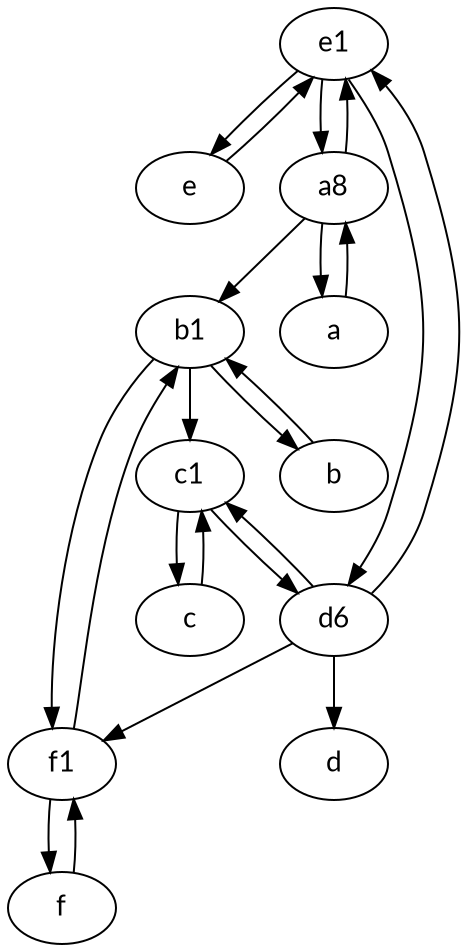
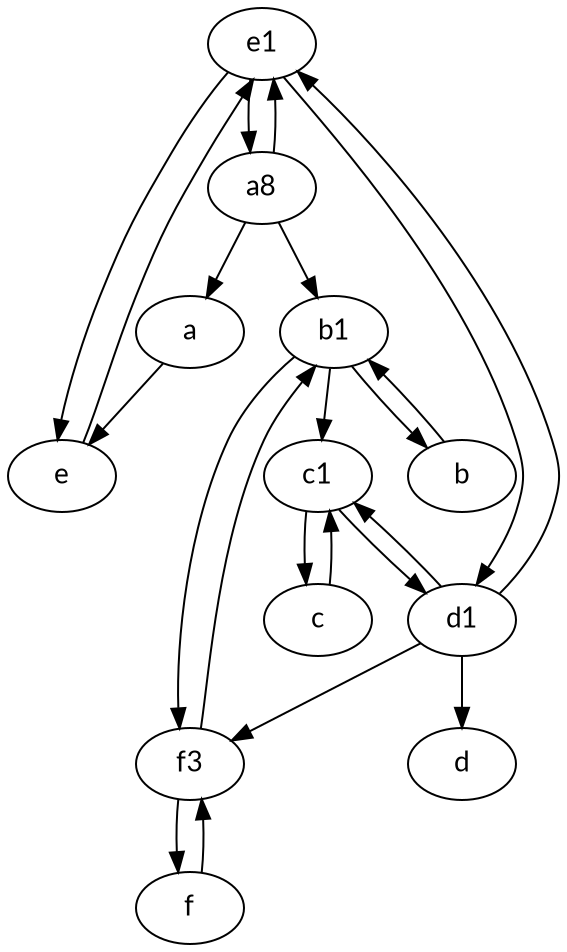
  digraph {
    fontname=Lato
    node [fontname=Lato]
    edge [fontname=Lato]
    e1
    e
    n3 [label=a8]
-   d1 [label=d6]
+   d1
    b1
    a
-   f1
+   f1 [label=f3]
    c1
    d
    b
    f
    c
    e1 -> e
    e1 -> n3
    e1 -> d1
    e -> e1
    n3 -> e1
    n3 -> b1
    n3 -> a
    d1 -> e1
    d1 -> f1
    d1 -> c1
    d1 -> d
    b1 -> f1
    b1 -> c1
    b1 -> b
-   a -> n3
+   a -> e
    f1 -> b1
    f1 -> f
    c1 -> d1
    c1 -> c
    b -> b1
    f -> f1
    c -> c1
  }
